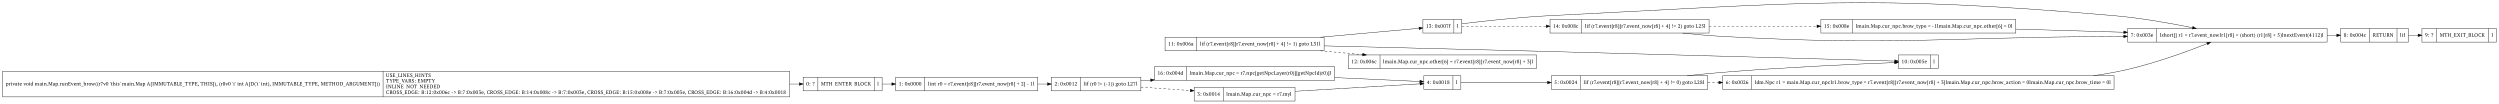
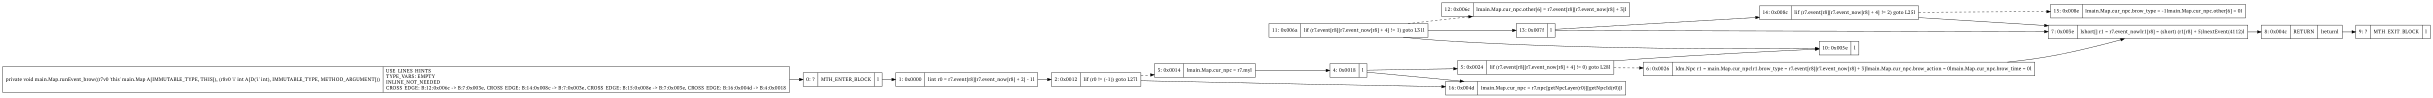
  digraph {
    fontname="PT Serif"
    rankdir=LR
    node [fontname="PT Serif" shape=record]
    edge [fontname="PT Serif"]
    n1 [label="{0\:\ ?|MTH_ENTER_BLOCK\l|l}"]
    n2 [label="{1\:\ 0x0000|lint r0 = r7.event[r8][r7.event_now[r8] + 2] \- 1l}"]
    n3 [label="{2\:\ 0x0012|lif (r0 != (\-1)) goto L27l}"]
    n4 [label="{3\:\ 0x0014|lmain.Map.cur_npc = r7.myl}"]
    n5 [label="{16\:\ 0x004d|lmain.Map.cur_npc = r7.npc[getNpcLayer(r0)][getNpcId(r0)]l}"]
    n6 [label="{4\:\ 0x0018|l}"]
    n7 [label="{5\:\ 0x0024|lif (r7.event[r8][r7.event_now[r8] + 4] != 0) goto L28l}"]
    n8 [label="{6\:\ 0x0026|ldm.Npc r1 = main.Map.cur_npclr1.brow_type = r7.event[r8][r7.event_now[r8] + 3]lmain.Map.cur_npc.brow_action = 0lmain.Map.cur_npc.brow_time = 0l}"]
    n9 [label="{10\:\ 0x005e|l}"]
    n10 [label="{7\:\ 0x003e|lshort[] r1 = r7.event_nowlr1[r8] = (short) (r1[r8] + 5)lnextEvent(4112)l}"]
-   n11 [label="{8\:\ 0x004c|RETURN\l|lif}"]
+   n11 [label="{8\:\ 0x004c|RETURN\l|lreturnl}"]
    n12 [label="{9\:\ ?|MTH_EXIT_BLOCK\l|l}"]
    n13 [label="{11\:\ 0x006a|lif (r7.event[r8][r7.event_now[r8] + 4] != 1) goto L31l}"]
    n14 [label="{12\:\ 0x006c|lmain.Map.cur_npc.other[6] = r7.event[r8][r7.event_now[r8] + 3]l}"]
    n15 [label="{13\:\ 0x007f|l}"]
    n16 [label="{14\:\ 0x008c|lif (r7.event[r8][r7.event_now[r8] + 4] != 2) goto L25l}"]
    n17 [label="{15\:\ 0x008e|lmain.Map.cur_npc.brow_type = \-1lmain.Map.cur_npc.other[6] = 0l}"]
    n18 [label="{private void main.Map.runEvent_brow((r7v0 'this' main.Map A[IMMUTABLE_TYPE, THIS]), (r8v0 'i' int A[D('i' int), IMMUTABLE_TYPE, METHOD_ARGUMENT]))  | USE_LINES_HINTS\lTYPE_VARS: EMPTY\lINLINE_NOT_NEEDED\lCROSS_EDGE: B:12:0x006c \-\> B:7:0x003e, CROSS_EDGE: B:14:0x008c \-\> B:7:0x003e, CROSS_EDGE: B:15:0x008e \-\> B:7:0x003e, CROSS_EDGE: B:16:0x004d \-\> B:4:0x0018\l}"]
    n1 -> n2
    n2 -> n3
    n3 -> n4 [style=dashed]
    n3 -> n5
    n4 -> n6
-   n5 -> n6
+   n6 -> n5
    n6 -> n7
    n7 -> n8 [style=dashed]
    n7 -> n9
    n8 -> n10
    n10 -> n11
    n11 -> n12
    n13 -> n9
    n13 -> n14 [style=dashed]
    n13 -> n15
    n15 -> n10
-   n15 -> n16 [style=dashed]
+   n15 -> n16
    n16 -> n10
    n16 -> n17 [style=dashed]
-   n17 -> n10
    n18 -> n1
  }
